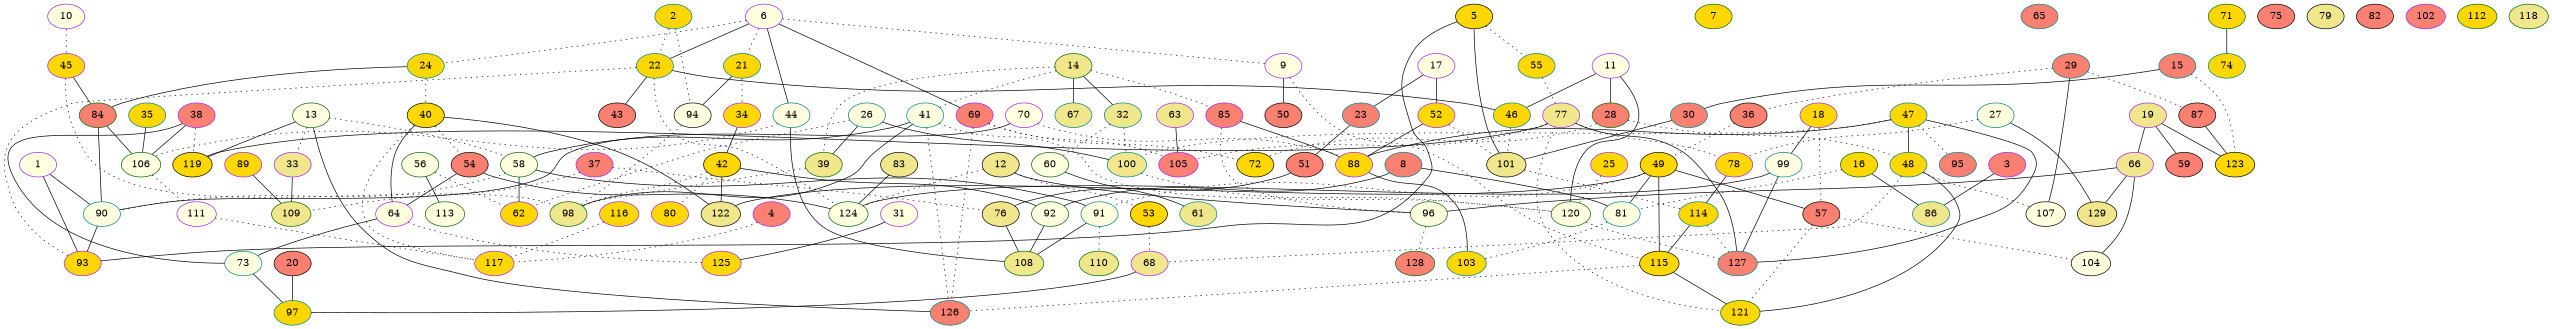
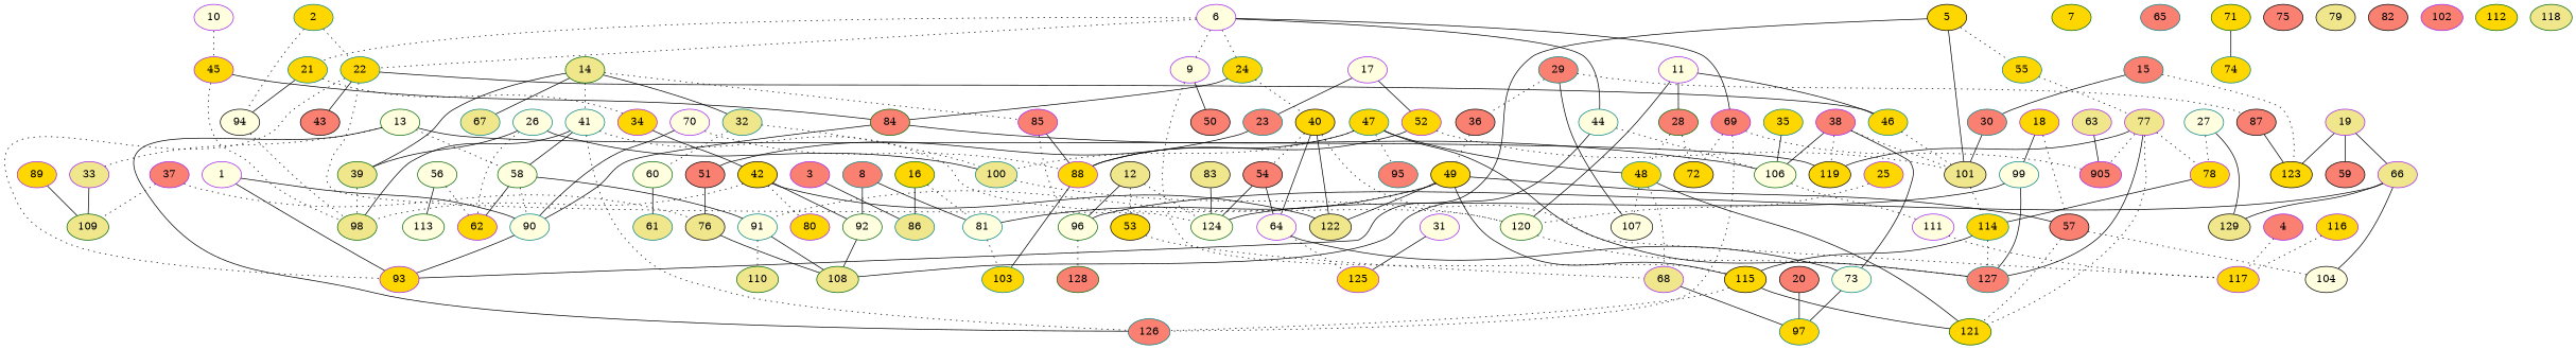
  graph {
    node [color=purple fillcolor=gold style=filled]
    edge [style=solid]
    1 [fillcolor=lightyellow]
    90 [color=teal fillcolor=lightyellow]
    93
    2 [color=teal]
    22 [color=teal]
    94 [color=black fillcolor=lightyellow]
    46 [color=teal]
    124 [color=darkgreen fillcolor=lightyellow]
    43 [color=black fillcolor=salmon]
    98 [color=darkgreen fillcolor=khaki]
    3 [fillcolor=salmon]
    86 [color=teal fillcolor=khaki]
    4 [fillcolor=salmon]
    117
    5 [color=black]
    55 [color=teal]
    101 [color=black fillcolor=khaki]
    77 [fillcolor=khaki]
    114 [color=teal]
    6 [fillcolor=lightyellow]
    9 [fillcolor=lightyellow]
    21 [color=teal]
    24 [color=teal]
    44 [color=teal fillcolor=lightyellow]
    69 [fillcolor=salmon]
    50 [color=black fillcolor=salmon]
    115 [color=black]
    34
    40 [color=black]
    84 [color=darkgreen fillcolor=salmon]
    106 [color=darkgreen fillcolor=lightyellow]
    108 [color=darkgreen fillcolor=khaki]
    126 [color=teal fillcolor=salmon]
    72 [color=black]
-   105 [fillcolor=salmon]
+   105 [fillcolor=salmon label=905]
    7 [color=darkgreen]
    8 [color=teal fillcolor=salmon]
    81 [color=teal fillcolor=lightyellow]
    92 [color=darkgreen fillcolor=lightyellow]
    103 [color=teal]
    121 [color=darkgreen]
    10 [fillcolor=lightyellow]
    45
    11 [fillcolor=lightyellow]
    28 [color=darkgreen fillcolor=salmon]
    120 [color=darkgreen fillcolor=lightyellow]
    48 [color=teal]
    127 [color=teal fillcolor=salmon]
    12 [color=black fillcolor=khaki]
    53 [color=black]
    96 [color=darkgreen fillcolor=lightyellow]
    68 [fillcolor=khaki]
    128 [color=darkgreen fillcolor=salmon]
    13 [color=darkgreen fillcolor=lightyellow]
    33 [fillcolor=khaki]
    58 [color=darkgreen fillcolor=lightyellow]
    119 [color=black]
    109 [color=darkgreen fillcolor=khaki]
    62
    91 [color=teal fillcolor=lightyellow]
    14 [color=darkgreen fillcolor=khaki]
    32 [color=teal fillcolor=khaki]
    39 [color=darkgreen fillcolor=khaki]
    41 [color=teal fillcolor=lightyellow]
    67 [color=teal fillcolor=khaki]
    85 [fillcolor=salmon]
    100 [color=teal fillcolor=khaki]
    60 [color=darkgreen fillcolor=lightyellow]
    88
    15 [color=teal fillcolor=salmon]
    30 [color=teal fillcolor=salmon]
    123 [color=black]
    16 [color=darkgreen]
    17 [fillcolor=lightyellow]
    23 [color=teal fillcolor=salmon]
    52
    51 [color=black fillcolor=salmon]
    57 [color=black fillcolor=salmon]
    18
    99 [color=teal fillcolor=lightyellow]
    104 [color=black fillcolor=lightyellow]
    19 [fillcolor=khaki]
    59 [color=black fillcolor=salmon]
    66 [fillcolor=khaki]
    129 [color=black fillcolor=khaki]
    20 [color=black fillcolor=salmon]
    97 [color=teal]
    42 [color=black]
    76 [color=black fillcolor=khaki]
    54 [color=black fillcolor=salmon]
    64 [fillcolor=lightyellow]
    122 [color=black fillcolor=khaki]
    25
    26 [color=teal fillcolor=lightyellow]
    27 [color=teal fillcolor=lightyellow]
    78
    107 [color=black fillcolor=lightyellow]
    29 [color=teal fillcolor=salmon]
    36 [color=black fillcolor=salmon]
    87 [color=black fillcolor=salmon]
    49 [color=black]
    31 [fillcolor=lightyellow]
    125
    61 [color=teal fillcolor=khaki]
    80
    35 [color=teal]
    111 [fillcolor=lightyellow]
    37 [fillcolor=salmon]
    38 [fillcolor=salmon]
    73 [color=teal fillcolor=lightyellow]
    47 [color=teal]
    95 [color=teal fillcolor=salmon]
    110 [color=darkgreen fillcolor=khaki]
    56 [color=darkgreen fillcolor=lightyellow]
    113 [color=darkgreen fillcolor=lightyellow]
    63 [fillcolor=khaki]
    65 [color=teal fillcolor=salmon]
    70 [fillcolor=lightyellow]
    71 [color=darkgreen]
    74 [color=teal]
    75 [color=black fillcolor=salmon]
    79 [color=black fillcolor=khaki]
    82 [color=black fillcolor=salmon]
    83 [color=black fillcolor=khaki]
    89
    102 [fillcolor=salmon]
    112 [color=darkgreen]
    116
    118 [color=darkgreen fillcolor=khaki]
    1 -- 90
    1 -- 93
    90 -- 93
    2 -- 22 [style=dotted]
    2 -- 94 [style=dotted]
    22 -- 93 [style=dotted]
    22 -- 46
    22 -- 124 [style=dotted]
    22 -- 43
    94 -- 98 [style=dotted]
    46 -- 101 [style=dotted]
    3 -- 86
    4 -- 117 [style=dotted]
    5 -- 93
    5 -- 55 [style=dotted]
    5 -- 101
    55 -- 77 [style=dotted]
    101 -- 114 [style=dotted]
    77 -- 105 [style=dotted]
    77 -- 121 [style=dotted]
    77 -- 127
    77 -- 119
    77 -- 78 [style=dotted]
    114 -- 115
    114 -- 127 [style=dotted]
-   6 -- 22
+   6 -- 22 [style=dotted]
    6 -- 9 [style=dotted]
    6 -- 21 [style=dotted]
    6 -- 24 [style=dotted]
    6 -- 44
    6 -- 69
    9 -- 50
    9 -- 115 [style=dotted]
    21 -- 94
    21 -- 34 [style=dotted]
    24 -- 40 [style=dotted]
    24 -- 84
    44 -- 106 [style=dotted]
    44 -- 108
    69 -- 126 [style=dotted]
    69 -- 72 [style=dotted]
    69 -- 105 [style=dotted]
    115 -- 126 [style=dotted]
    115 -- 121
    34 -- 42
    40 -- 117 [style=dotted]
    40 -- 54 [style=dotted]
    40 -- 64
    40 -- 122
    84 -- 90
    84 -- 106
    106 -- 111 [style=dotted]
    8 -- 81
    8 -- 92
    81 -- 103 [style=dotted]
    92 -- 108
    10 -- 45 [style=dotted]
    45 -- 98 [style=dotted]
    45 -- 84
    11 -- 46
    11 -- 28
    11 -- 120
    28 -- 72 [style=dotted]
    28 -- 48 [style=dotted]
    120 -- 127 [style=dotted]
    48 -- 121
    48 -- 68 [style=dotted]
    48 -- 107 [style=dotted]
    12 -- 124 [style=dotted]
    12 -- 53 [style=dotted]
    12 -- 96
    53 -- 68 [style=dotted]
    96 -- 128 [style=dotted]
    68 -- 97
    13 -- 126
    13 -- 33 [style=dotted]
    13 -- 58 [style=dotted]
    13 -- 119
    33 -- 109
    58 -- 90 [style=dotted]
    58 -- 62
    58 -- 91
    91 -- 108
    91 -- 110 [style=dotted]
    14 -- 32
-   14 -- 39 [style=dotted]
+   14 -- 39
    14 -- 41 [style=dotted]
    14 -- 67
    14 -- 85 [style=dotted]
    32 -- 100 [style=dotted]
    32 -- 60 [style=dotted]
    39 -- 98 [style=dotted]
    41 -- 98
    41 -- 126 [style=dotted]
    41 -- 120 [style=dotted]
    41 -- 58
    85 -- 96 [style=dotted]
    85 -- 88
    100 -- 120 [style=dotted]
    60 -- 61
    88 -- 103
    15 -- 30
    15 -- 123 [style=dotted]
    30 -- 101
    16 -- 86
    16 -- 81 [style=dotted]
    17 -- 23
    17 -- 52
    23 -- 51
    52 -- 101 [style=dotted]
    52 -- 88
    51 -- 76
    57 -- 121 [style=dotted]
    57 -- 104 [style=dotted]
    18 -- 57 [style=dotted]
    18 -- 99
    99 -- 124
    99 -- 127
    19 -- 123
    19 -- 59
    19 -- 66
    66 -- 96
    66 -- 104
    66 -- 129
    20 -- 97
    42 -- 98 [style=dotted]
    42 -- 92
    42 -- 122
    42 -- 80 [style=dotted]
    76 -- 108
    54 -- 124
    54 -- 64
    64 -- 125 [style=dotted]
    64 -- 73
    25 -- 120 [style=dotted]
    26 -- 62 [style=dotted]
    26 -- 39
    26 -- 100
    27 -- 129
    27 -- 78 [style=dotted]
    78 -- 114
    29 -- 107
    29 -- 36 [style=dotted]
    29 -- 87 [style=dotted]
    36 -- 49 [style=dotted]
    87 -- 123
    49 -- 115
    49 -- 81
    49 -- 91 [style=dotted]
    49 -- 57
    49 -- 122
    31 -- 125
    35 -- 106
    111 -- 117 [style=dotted]
    37 -- 109 [style=dotted]
    37 -- 76 [style=dotted]
+   38 -- 101 [style=dotted]
    38 -- 106
    38 -- 119 [style=dotted]
    38 -- 73
    73 -- 97
    47 -- 48
    47 -- 127
    47 -- 100 [style=dotted]
    47 -- 88
    47 -- 95 [style=dotted]
    56 -- 62 [style=dotted]
    56 -- 113
    63 -- 105
    70 -- 90
    70 -- 88 [style=dotted]
    71 -- 74
    83 -- 124
    89 -- 109
    116 -- 117 [style=dotted]
  }
